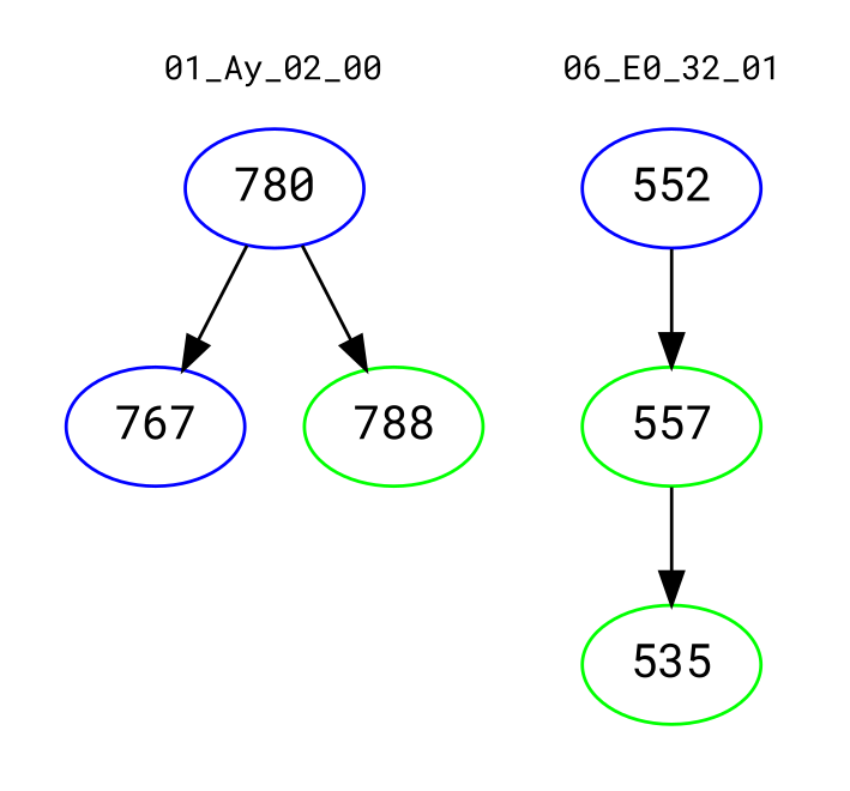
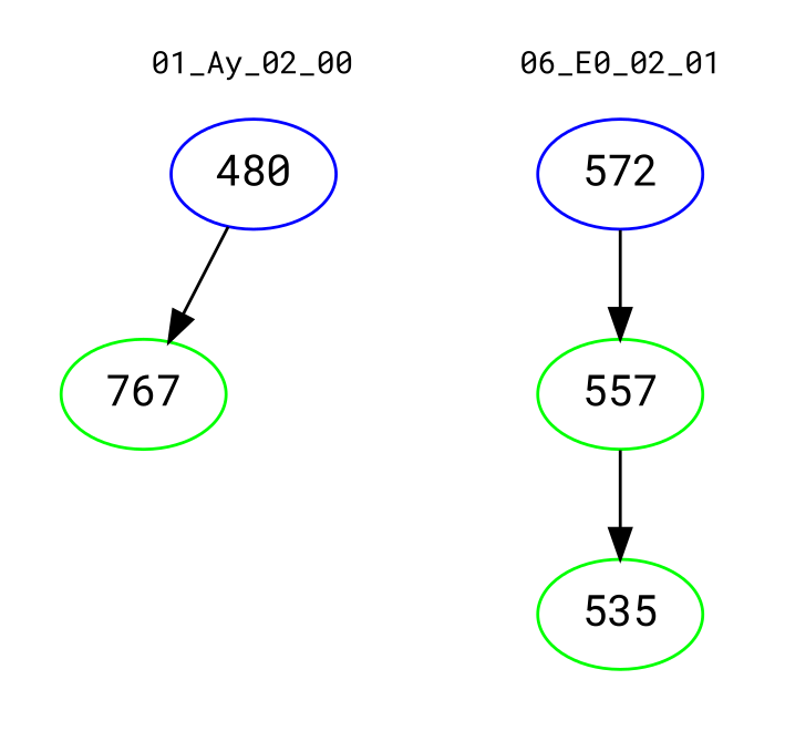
  digraph {
    fontname="Roboto Mono"
    node [color=blue fontname="Roboto Mono"]
    edge [color=black fontname="Roboto Mono"]
-   n1 [label=780]
-   n2 [label=767]
-   n3 [color=green label=788]
-   n4 [label=552]
+   n1 [label=480]
+   n2 [color=green label=767]
+   n4 [label=572]
    n5 [color=green label=535]
    n6 [color=green label=557]
    subgraph cluster_1 {
      color=white
      fontsize=10
      label="01_Ay_02_00"
      n1
      n2
-     n3
    }
    subgraph cluster_2 {
      color=white
      fontsize=10
-     label="06_E0_32_01"
+     label="06_E0_02_01"
      n4
      n5
      n6
    }
    n1 -> n2
-   n1 -> n3
    n4 -> n6
    n6 -> n5
  }
